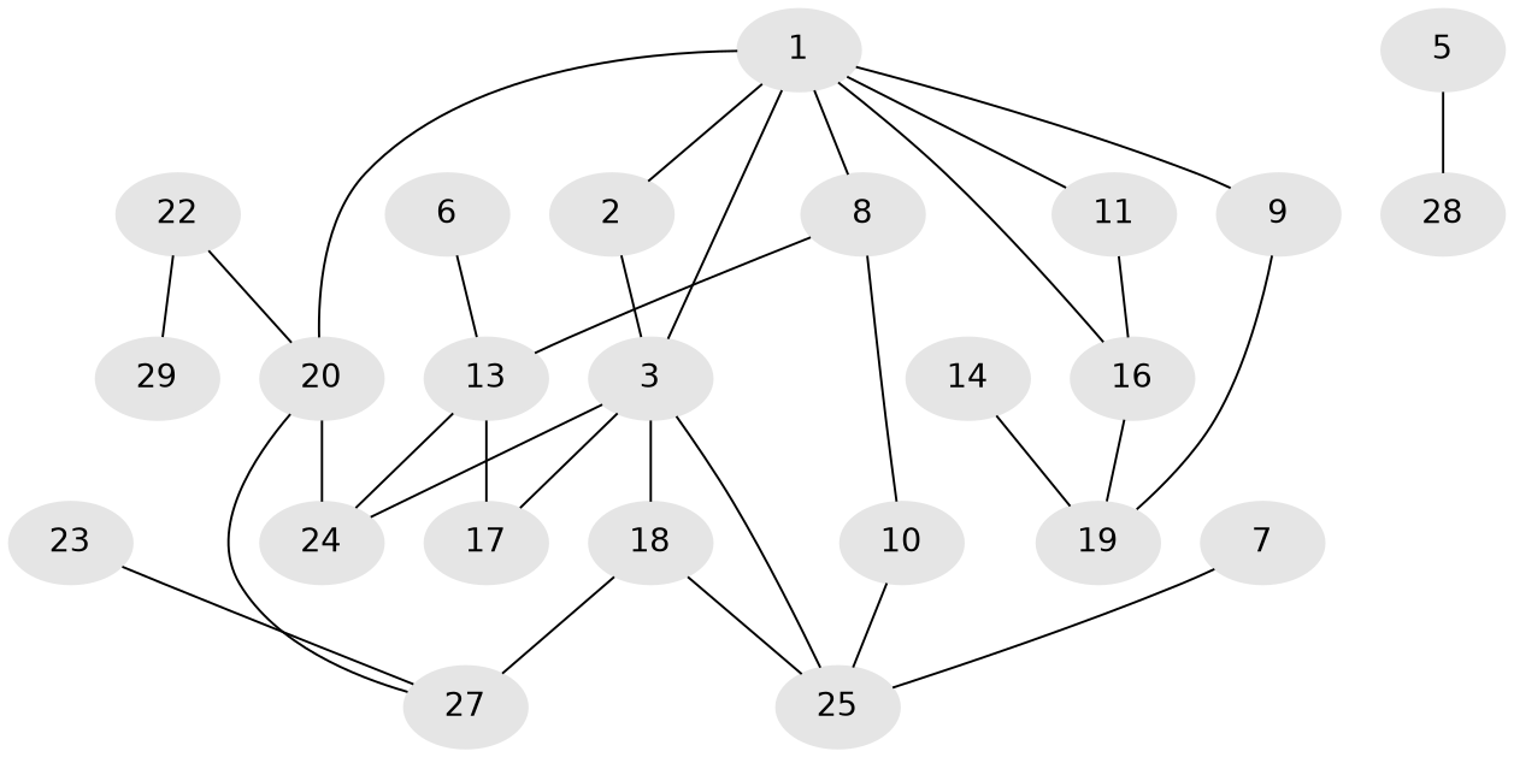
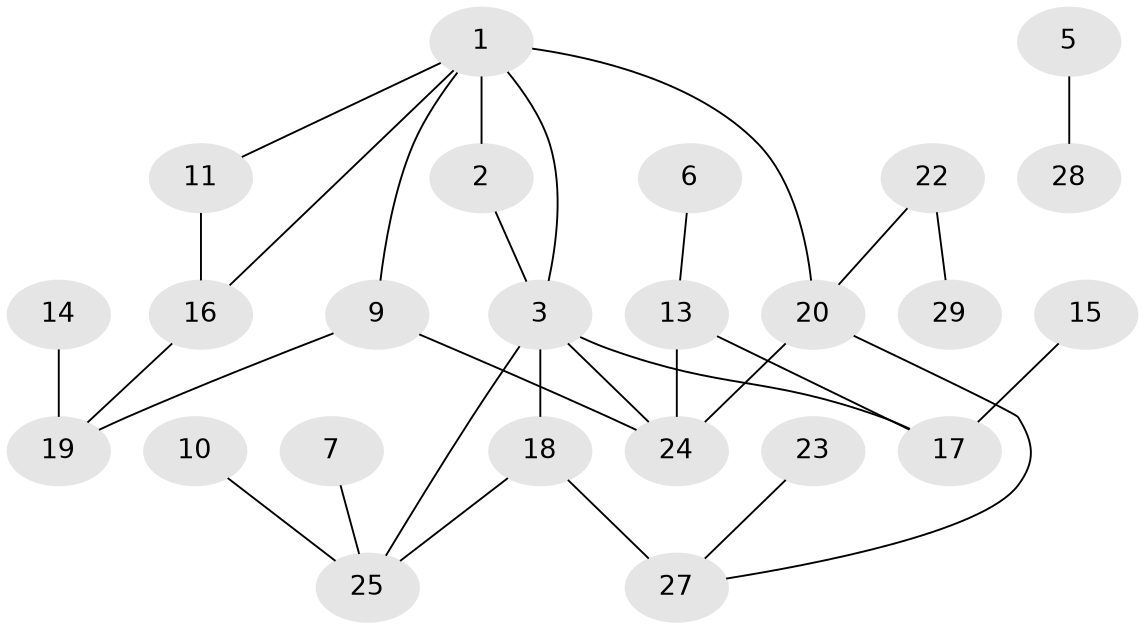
  graph {
    fontname="DejaVu Sans"
    node [color=gray90 fontname="DejaVu Sans" style=filled]
    edge [fontname="DejaVu Sans" weight=1.0]
    1
    2
    3
-   8
    9
    11
    16
    20
    17
    18
    24
    25
    13
    10
    19
    27
    5
    28
    6
    7
    14
+   15
    22
    29
    23
    1 -- 2
    1 -- 3
-   1 -- 8
    1 -- 9
    1 -- 11
    1 -- 16
    1 -- 20 [weight=2.0]
    2 -- 3
    3 -- 17
    3 -- 18
    3 -- 24
    3 -- 25
-   8 -- 13
-   8 -- 10
+   9 -- 24
    9 -- 19
    11 -- 16
    16 -- 19
    20 -- 24 [weight=2.0]
    20 -- 27
    18 -- 25
    18 -- 27 [weight=2.0]
    13 -- 17
    13 -- 24
    10 -- 25
    5 -- 28
    6 -- 13
    7 -- 25
    14 -- 19
+   15 -- 17
    22 -- 20
    22 -- 29
    23 -- 27
  }
